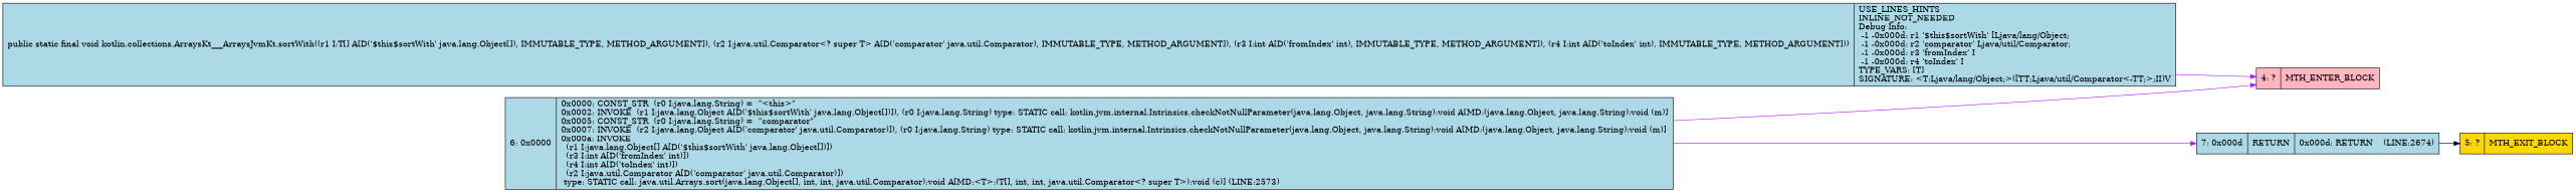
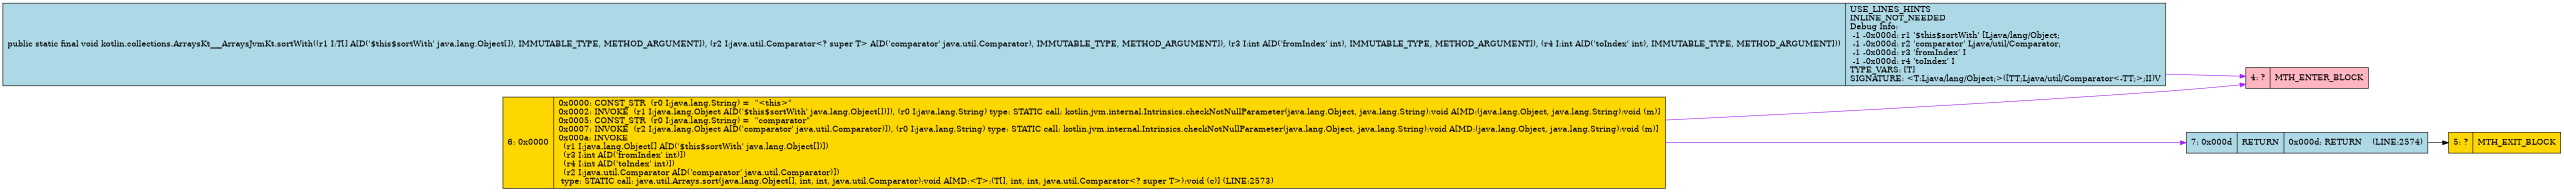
  digraph {
    rankdir=LR
    node [fillcolor=gold shape=record style=filled]
    edge [color=purple]
    n1 [fillcolor=lightpink label="{4\:\ ?|MTH_ENTER_BLOCK\l}"]
-   n2 [fillcolor=lightblue label="{6\:\ 0x0000|0x0000: CONST_STR  (r0 I:java.lang.String) =  \"\<this\>\" \l0x0002: INVOKE  (r1 I:java.lang.Object A[D('$this$sortWith' java.lang.Object[])]), (r0 I:java.lang.String) type: STATIC call: kotlin.jvm.internal.Intrinsics.checkNotNullParameter(java.lang.Object, java.lang.String):void A[MD:(java.lang.Object, java.lang.String):void (m)]\l0x0005: CONST_STR  (r0 I:java.lang.String) =  \"comparator\" \l0x0007: INVOKE  (r2 I:java.lang.Object A[D('comparator' java.util.Comparator)]), (r0 I:java.lang.String) type: STATIC call: kotlin.jvm.internal.Intrinsics.checkNotNullParameter(java.lang.Object, java.lang.String):void A[MD:(java.lang.Object, java.lang.String):void (m)]\l0x000a: INVOKE  \l  (r1 I:java.lang.Object[] A[D('$this$sortWith' java.lang.Object[])])\l  (r3 I:int A[D('fromIndex' int)])\l  (r4 I:int A[D('toIndex' int)])\l  (r2 I:java.util.Comparator A[D('comparator' java.util.Comparator)])\l type: STATIC call: java.util.Arrays.sort(java.lang.Object[], int, int, java.util.Comparator):void A[MD:\<T\>:(T[], int, int, java.util.Comparator\<? super T\>):void (c)] (LINE:2573)\l}"]
-   n3 [fillcolor=lightblue label="{7\:\ 0x000d|RETURN\l|0x000d: RETURN    (LINE:2674)\l}"]
+   n2 [label="{6\:\ 0x0000|0x0000: CONST_STR  (r0 I:java.lang.String) =  \"\<this\>\" \l0x0002: INVOKE  (r1 I:java.lang.Object A[D('$this$sortWith' java.lang.Object[])]), (r0 I:java.lang.String) type: STATIC call: kotlin.jvm.internal.Intrinsics.checkNotNullParameter(java.lang.Object, java.lang.String):void A[MD:(java.lang.Object, java.lang.String):void (m)]\l0x0005: CONST_STR  (r0 I:java.lang.String) =  \"comparator\" \l0x0007: INVOKE  (r2 I:java.lang.Object A[D('comparator' java.util.Comparator)]), (r0 I:java.lang.String) type: STATIC call: kotlin.jvm.internal.Intrinsics.checkNotNullParameter(java.lang.Object, java.lang.String):void A[MD:(java.lang.Object, java.lang.String):void (m)]\l0x000a: INVOKE  \l  (r1 I:java.lang.Object[] A[D('$this$sortWith' java.lang.Object[])])\l  (r3 I:int A[D('fromIndex' int)])\l  (r4 I:int A[D('toIndex' int)])\l  (r2 I:java.util.Comparator A[D('comparator' java.util.Comparator)])\l type: STATIC call: java.util.Arrays.sort(java.lang.Object[], int, int, java.util.Comparator):void A[MD:\<T\>:(T[], int, int, java.util.Comparator\<? super T\>):void (c)] (LINE:2573)\l}"]
+   n3 [fillcolor=lightblue label="{7\:\ 0x000d|RETURN\l|0x000d: RETURN    (LINE:2574)\l}"]
    n4 [label="{5\:\ ?|MTH_EXIT_BLOCK\l}"]
    n5 [fillcolor=lightblue label="{public static final void kotlin.collections.ArraysKt___ArraysJvmKt.sortWith((r1 I:T[] A[D('$this$sortWith' java.lang.Object[]), IMMUTABLE_TYPE, METHOD_ARGUMENT]), (r2 I:java.util.Comparator\<? super T\> A[D('comparator' java.util.Comparator), IMMUTABLE_TYPE, METHOD_ARGUMENT]), (r3 I:int A[D('fromIndex' int), IMMUTABLE_TYPE, METHOD_ARGUMENT]), (r4 I:int A[D('toIndex' int), IMMUTABLE_TYPE, METHOD_ARGUMENT]))  | USE_LINES_HINTS\lINLINE_NOT_NEEDED\lDebug Info:\l  \-1 \-0x000d: r1 '$this$sortWith' [Ljava\/lang\/Object;\l  \-1 \-0x000d: r2 'comparator' Ljava\/util\/Comparator;\l  \-1 \-0x000d: r3 'fromIndex' I\l  \-1 \-0x000d: r4 'toIndex' I\lTYPE_VARS: [T]\lSIGNATURE: \<T:Ljava\/lang\/Object;\>([TT;Ljava\/util\/Comparator\<\-TT;\>;II)V\l}"]
    n2 -> n1
    n2 -> n3
    n3 -> n4 [color=black]
    n5 -> n1
  }
